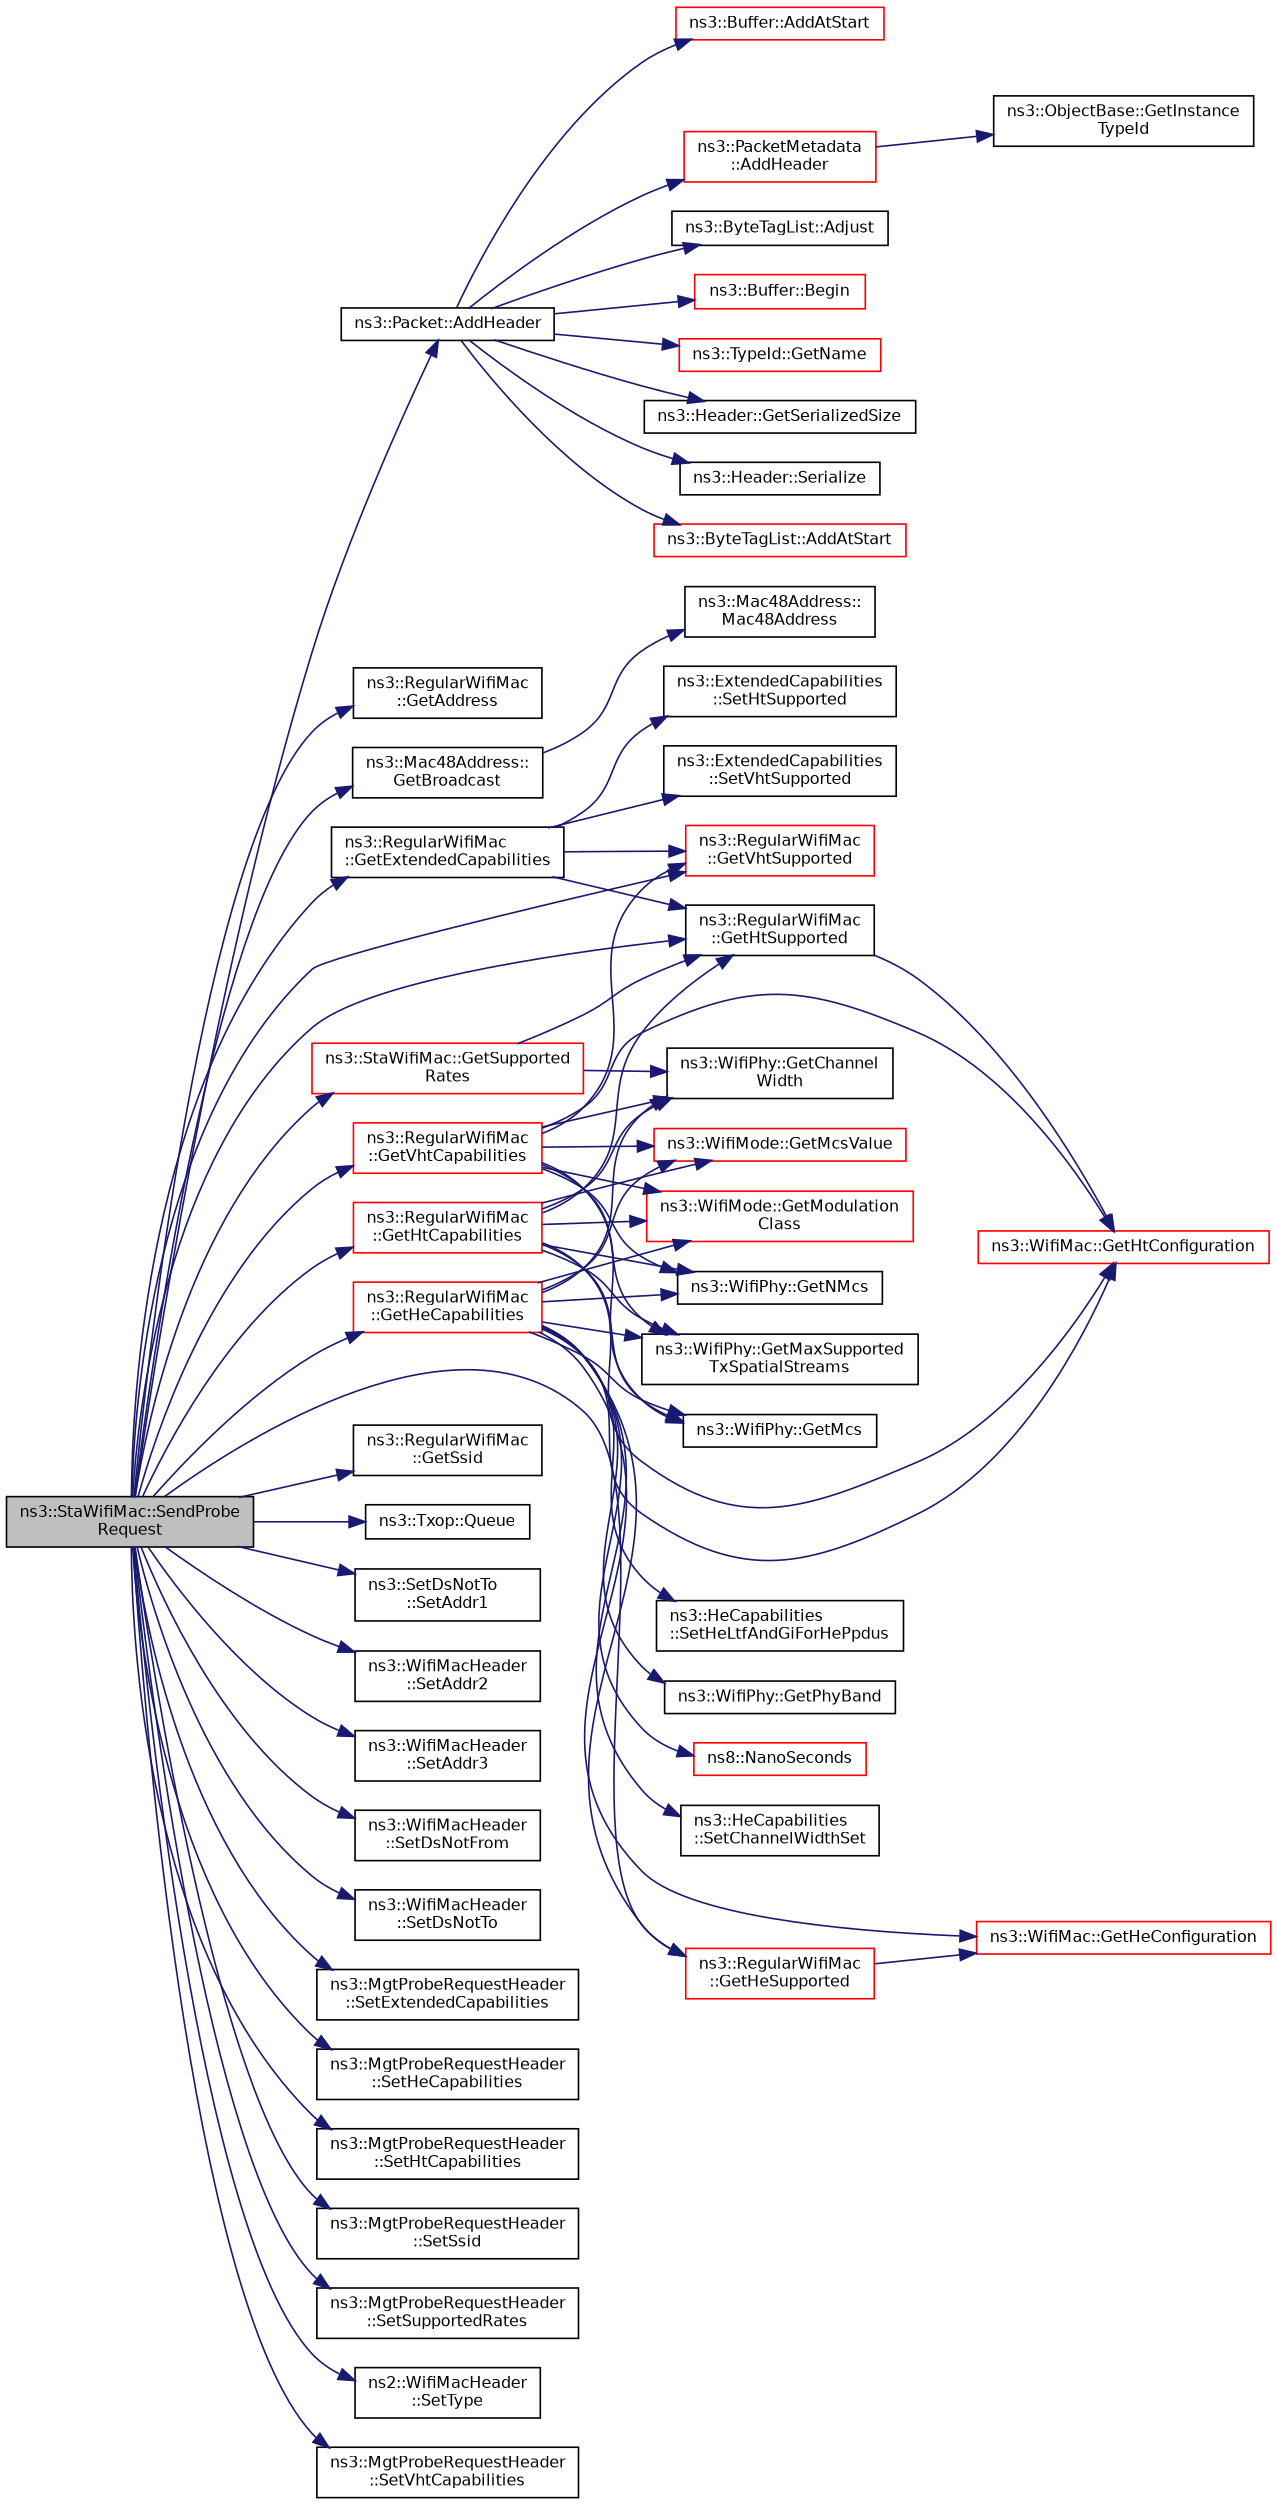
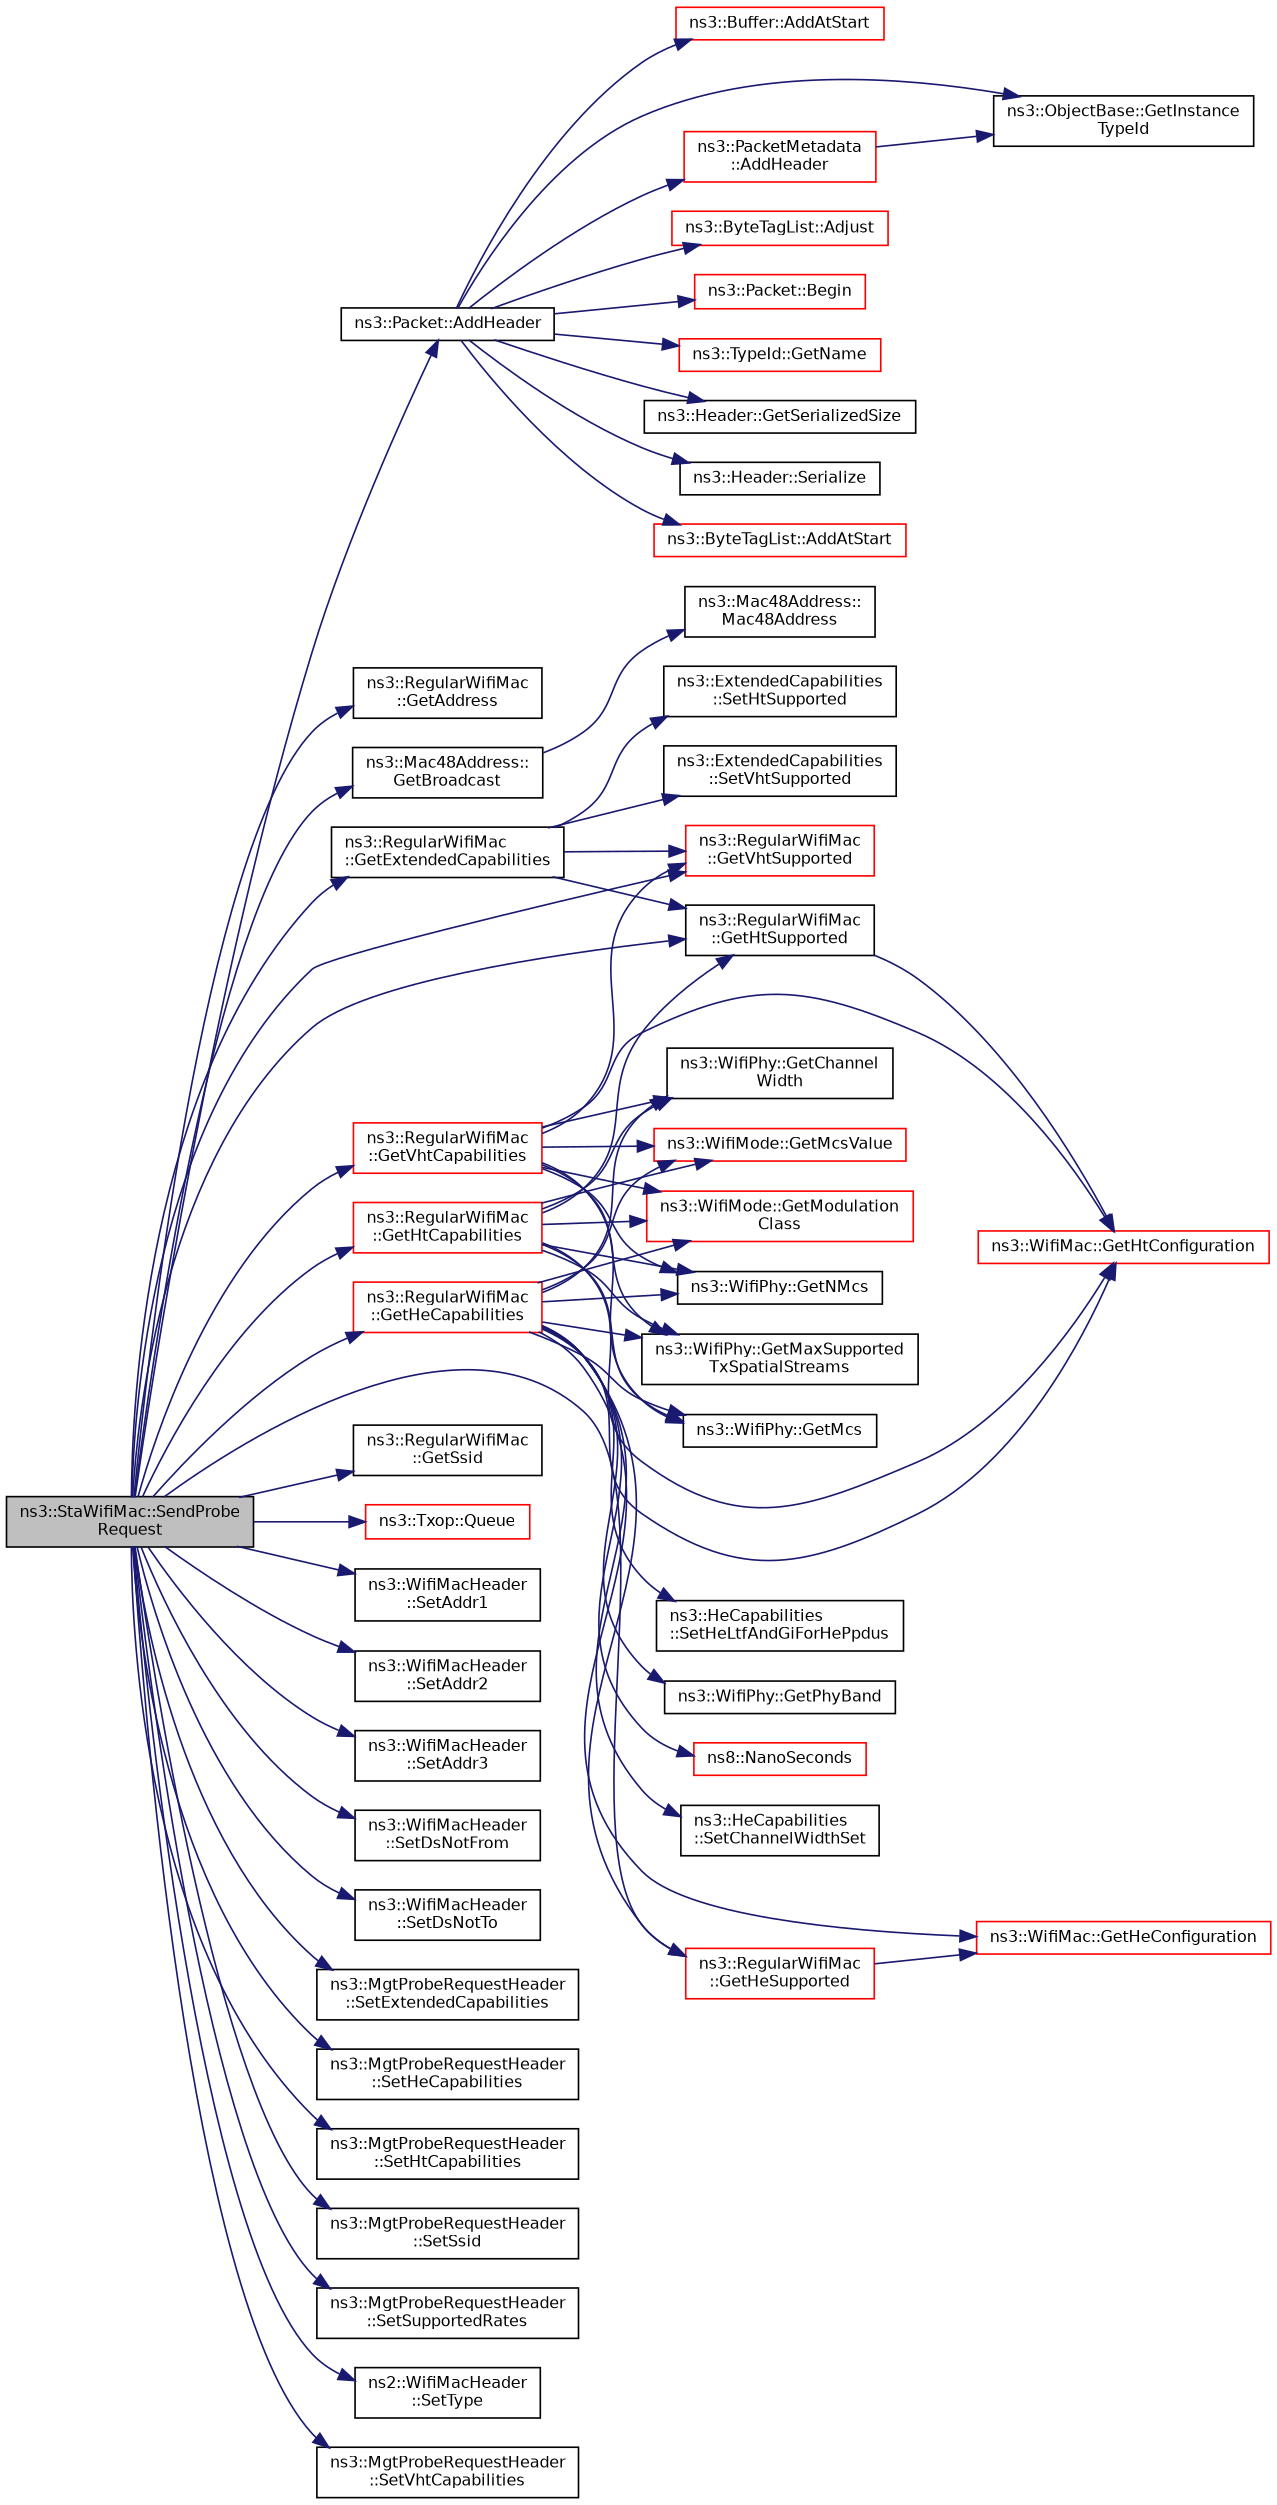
  digraph {
    rankdir=LR
    node [color=black fillcolor=white fontname=Helvetica fontsize=10 shape=record style=filled]
    edge [color=midnightblue fontname=Helvetica fontsize=10 labelfontname=Helvetica labelfontsize=10 style=solid]
    n1 [fillcolor=grey75 fontcolor=black height=0.2 label="ns3::StaWifiMac::SendProbe\lRequest" width=0.4]
    n2 [height=0.2 label="ns3::Packet::AddHeader" width=0.4]
    n3 [height=0.2 label="ns3::RegularWifiMac\l::GetAddress" width=0.4]
    n4 [height=0.2 label="ns3::Mac48Address::\lGetBroadcast" width=0.4]
    n5 [height=0.2 label="ns3::RegularWifiMac\l::GetExtendedCapabilities" width=0.4]
    n6 [height=0.2 label="ns3::RegularWifiMac\l::GetHtSupported" width=0.4]
    n7 [color=red height=0.2 label="ns3::RegularWifiMac\l::GetVhtSupported" width=0.4]
    n8 [color=red height=0.2 label="ns3::RegularWifiMac\l::GetHeCapabilities" width=0.4]
    n9 [color=red height=0.2 label="ns3::RegularWifiMac\l::GetHeSupported" width=0.4]
    n10 [color=red height=0.2 label="ns3::RegularWifiMac\l::GetHtCapabilities" width=0.4]
    n11 [height=0.2 label="ns3::RegularWifiMac\l::GetSsid" width=0.4]
-   n12 [color=red height=0.2 label="ns3::StaWifiMac::GetSupported\lRates" width=0.4]
    n13 [color=red height=0.2 label="ns3::RegularWifiMac\l::GetVhtCapabilities" width=0.4]
-   n14 [height=0.2 label="ns3::Txop::Queue" width=0.4]
-   n15 [height=0.2 label="ns3::SetDsNotTo\l::SetAddr1" width=0.4]
+   n14 [color=red height=0.2 label="ns3::Txop::Queue" width=0.4]
+   n15 [height=0.2 label="ns3::WifiMacHeader\l::SetAddr1" width=0.4]
    n16 [height=0.2 label="ns3::WifiMacHeader\l::SetAddr2" width=0.4]
    n17 [height=0.2 label="ns3::WifiMacHeader\l::SetAddr3" width=0.4]
    n18 [height=0.2 label="ns3::WifiMacHeader\l::SetDsNotFrom" width=0.4]
    n19 [height=0.2 label="ns3::WifiMacHeader\l::SetDsNotTo" width=0.4]
    n20 [height=0.2 label="ns3::MgtProbeRequestHeader\l::SetExtendedCapabilities" width=0.4]
    n21 [height=0.2 label="ns3::MgtProbeRequestHeader\l::SetHeCapabilities" width=0.4]
    n22 [height=0.2 label="ns3::MgtProbeRequestHeader\l::SetHtCapabilities" width=0.4]
    n23 [height=0.2 label="ns3::MgtProbeRequestHeader\l::SetSsid" width=0.4]
    n24 [height=0.2 label="ns3::MgtProbeRequestHeader\l::SetSupportedRates" width=0.4]
    n25 [height=0.2 label="ns2::WifiMacHeader\l::SetType" width=0.4]
    n26 [height=0.2 label="ns3::MgtProbeRequestHeader\l::SetVhtCapabilities" width=0.4]
    n27 [color=red height=0.2 label="ns3::ByteTagList::AddAtStart" width=0.4]
    n28 [color=red height=0.2 label="ns3::Buffer::AddAtStart" width=0.4]
    n29 [color=red height=0.2 label="ns3::PacketMetadata\l::AddHeader" width=0.4]
    n30 [height=0.2 label="ns3::ObjectBase::GetInstance\lTypeId" width=0.4]
-   n31 [height=0.2 label="ns3::ByteTagList::Adjust" width=0.4]
-   n32 [color=red height=0.2 label="ns3::Buffer::Begin" width=0.4]
+   n31 [color=red height=0.2 label="ns3::ByteTagList::Adjust" width=0.4]
+   n32 [color=red height=0.2 label="ns3::Packet::Begin" width=0.4]
    n33 [color=red height=0.2 label="ns3::TypeId::GetName" width=0.4]
    n34 [height=0.2 label="ns3::Header::GetSerializedSize" width=0.4]
    n35 [height=0.2 label="ns3::Header::Serialize" width=0.4]
    n36 [height=0.2 label="ns3::Mac48Address::\lMac48Address" width=0.4]
    n37 [height=0.2 label="ns3::ExtendedCapabilities\l::SetHtSupported" width=0.4]
    n38 [height=0.2 label="ns3::ExtendedCapabilities\l::SetVhtSupported" width=0.4]
    n39 [color=red height=0.2 label="ns3::WifiMac::GetHtConfiguration" width=0.4]
    n40 [height=0.2 label="ns3::WifiPhy::GetChannel\lWidth" width=0.4]
    n41 [color=red height=0.2 label="ns3::WifiMac::GetHeConfiguration" width=0.4]
    n42 [height=0.2 label="ns3::WifiPhy::GetMaxSupported\lTxSpatialStreams" width=0.4]
    n43 [height=0.2 label="ns3::WifiPhy::GetMcs" width=0.4]
    n44 [color=red height=0.2 label="ns3::WifiMode::GetMcsValue" width=0.4]
    n45 [color=red height=0.2 label="ns3::WifiMode::GetModulation\lClass" width=0.4]
    n46 [height=0.2 label="ns3::WifiPhy::GetNMcs" width=0.4]
    n47 [height=0.2 label="ns3::WifiPhy::GetPhyBand" width=0.4]
    n48 [color=red height=0.2 label="ns8::NanoSeconds" width=0.4]
    n49 [height=0.2 label="ns3::HeCapabilities\l::SetChannelWidthSet" width=0.4]
    n50 [height=0.2 label="ns3::HeCapabilities\l::SetHeLtfAndGiForHePpdus" width=0.4]
    n1 -> n2
    n1 -> n3
    n1 -> n4
    n1 -> n5
    n1 -> n6
    n1 -> n7
    n1 -> n8
    n1 -> n9
    n1 -> n10
    n1 -> n11
-   n1 -> n12
    n1 -> n13
    n1 -> n14
    n1 -> n15
    n1 -> n16
    n1 -> n17
    n1 -> n18
    n1 -> n19
    n1 -> n20
    n1 -> n21
    n1 -> n22
    n1 -> n23
    n1 -> n24
    n1 -> n25
    n1 -> n26
    n2 -> n27
    n2 -> n28
    n2 -> n29
+   n2 -> n30
    n2 -> n31
    n2 -> n32
    n2 -> n33
    n2 -> n34
    n2 -> n35
    n4 -> n36
    n5 -> n6
    n5 -> n7
    n5 -> n37
    n5 -> n38
    n6 -> n39
    n8 -> n9
    n8 -> n39
    n8 -> n40
    n8 -> n41
    n8 -> n42
    n8 -> n43
    n8 -> n44
    n8 -> n45
    n8 -> n46
    n8 -> n47
    n8 -> n48
    n8 -> n49
    n8 -> n50
    n9 -> n41
    n10 -> n6
    n10 -> n39
    n10 -> n40
    n10 -> n42
    n10 -> n43
    n10 -> n44
    n10 -> n45
    n10 -> n46
-   n12 -> n6
-   n12 -> n40
    n13 -> n7
    n13 -> n39
    n13 -> n40
    n13 -> n42
    n13 -> n43
    n13 -> n44
    n13 -> n45
    n13 -> n46
    n29 -> n30
  }
